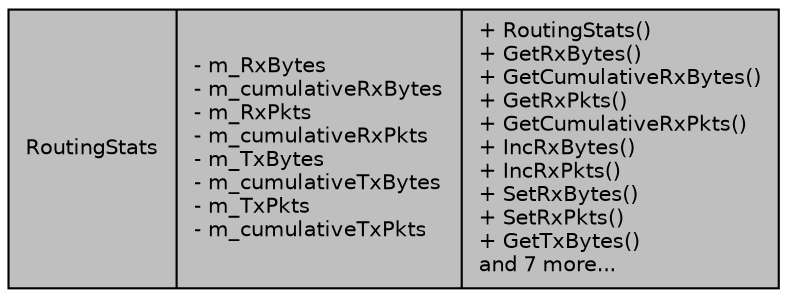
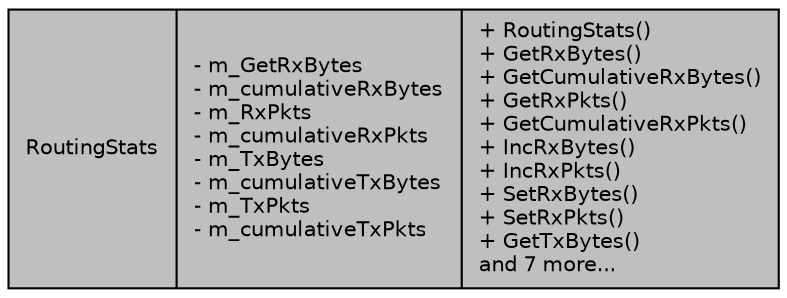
  digraph {
    rankdir=LR
-   n1 [color=black fillcolor=grey75 fontcolor=black fontname=Helvetica fontsize=10 height=0.2 label="{RoutingStats\n|- m_RxBytes\l- m_cumulativeRxBytes\l- m_RxPkts\l- m_cumulativeRxPkts\l- m_TxBytes\l- m_cumulativeTxBytes\l- m_TxPkts\l- m_cumulativeTxPkts\l|+ RoutingStats()\l+ GetRxBytes()\l+ GetCumulativeRxBytes()\l+ GetRxPkts()\l+ GetCumulativeRxPkts()\l+ IncRxBytes()\l+ IncRxPkts()\l+ SetRxBytes()\l+ SetRxPkts()\l+ GetTxBytes()\land 7 more...\l}" shape=record style=filled width=0.4]
+   n1 [color=black fillcolor=grey75 fontcolor=black fontname=Helvetica fontsize=10 height=0.2 label="{RoutingStats\n|- m_GetRxBytes\l- m_cumulativeRxBytes\l- m_RxPkts\l- m_cumulativeRxPkts\l- m_TxBytes\l- m_cumulativeTxBytes\l- m_TxPkts\l- m_cumulativeTxPkts\l|+ RoutingStats()\l+ GetRxBytes()\l+ GetCumulativeRxBytes()\l+ GetRxPkts()\l+ GetCumulativeRxPkts()\l+ IncRxBytes()\l+ IncRxPkts()\l+ SetRxBytes()\l+ SetRxPkts()\l+ GetTxBytes()\land 7 more...\l}" shape=record style=filled width=0.4]
  }
